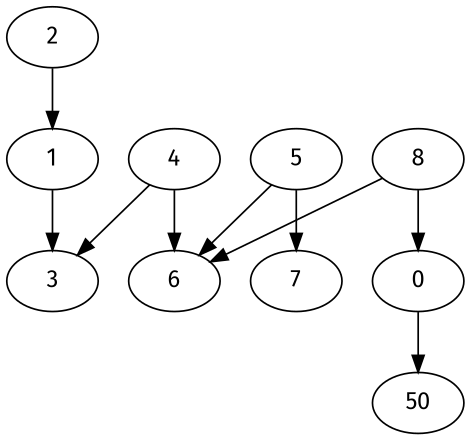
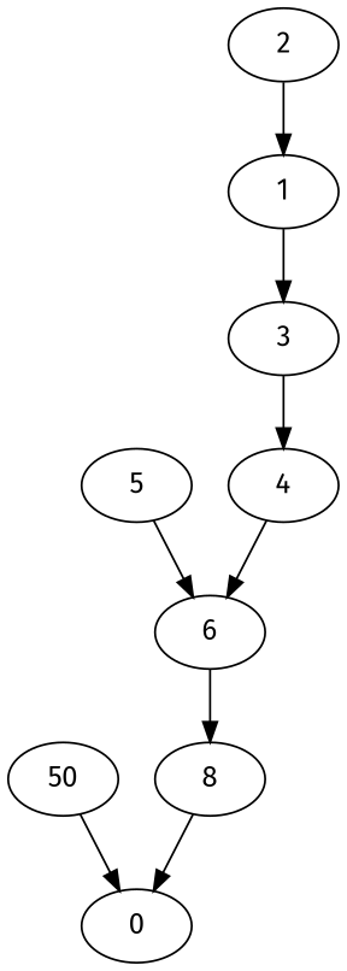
  digraph {
    fontname="Fira Sans"
    node [alpha=0.01 fontname="Fira Sans"]
    edge [fontname="Fira Sans"]
    1 [alpha=0.15 expect_size=6378490095353252]
    3 [expect_size=48047032390442287104]
    2 [alpha=0.02 expect_size=88981284613137629184]
    4 [alpha=0.02 expect_size=261249382113395648]
    6 [alpha=0.07 expect_size=242938805797668384]
    5 [expect_size=16510151517425106944]
-   7 [expect_size=10117166488594638]
    8 [alpha=0.16 expect_size=166135973909382016]
    n9 [alpha=0.02 expect_size=3161112043444985 label=0]
    n10 [alpha=0.16 expect_size=2419696779592579 label=50]
    1 -> 3
-   4 -> 3
+   3 -> 4
    2 -> 1
    4 -> 6
-   8 -> 6
+   6 -> 8
    5 -> 6
-   5 -> 7
    8 -> n9
-   n9 -> n10
+   n10 -> n9
  }
